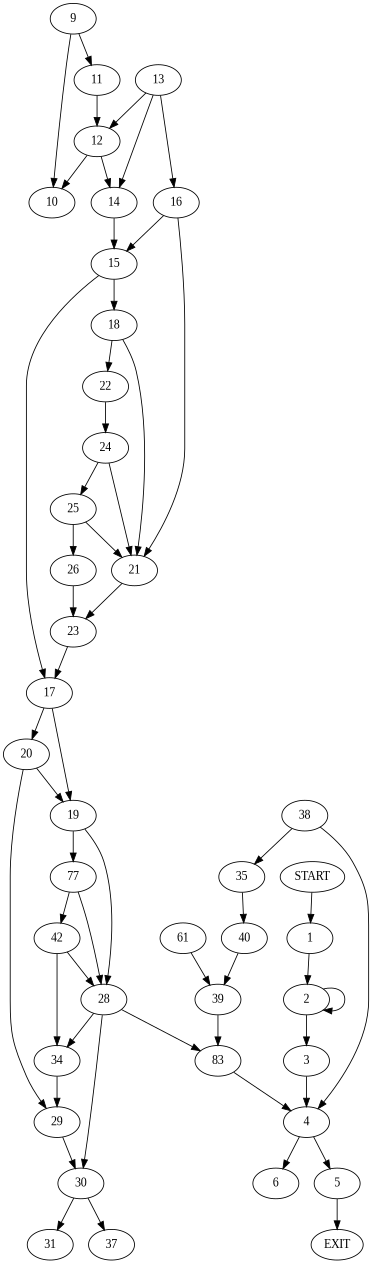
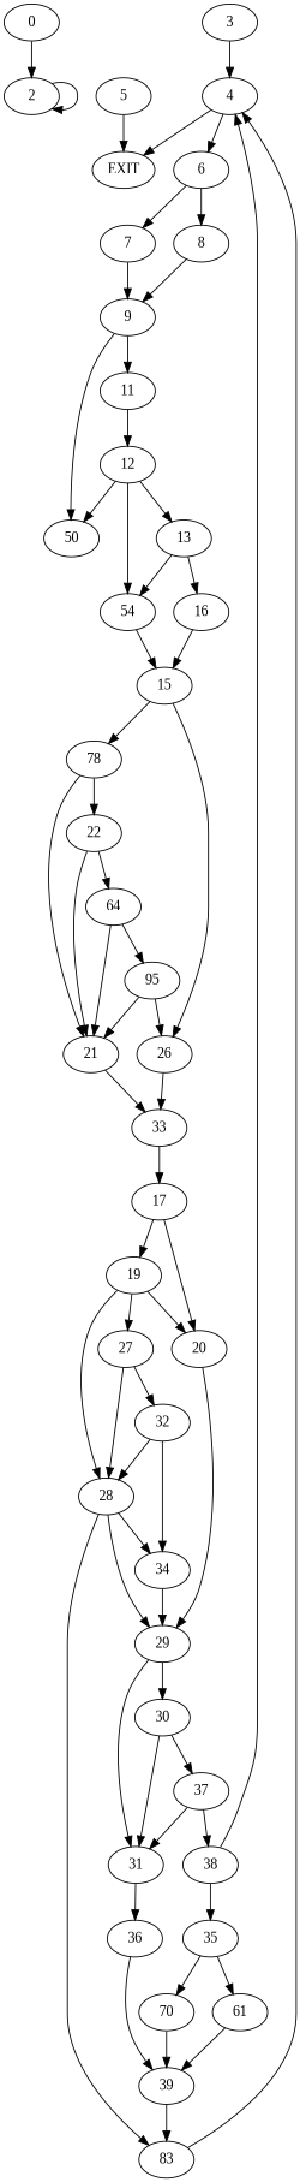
  digraph {
    fontname="Liberation Serif"
    node [fontname="Liberation Serif"]
    edge [fontname="Liberation Serif"]
-   n1 [label=START]
-   1
+   1 [label=0]
    2
    n4 [label=EXIT]
    3
    4
    5
    6
+   7
+   8
    9
-   10
+   10 [label=50]
    11
    12
    13
-   14
+   14 [label=54]
    16
    15
    17
-   18
+   18 [label=78]
    19
    20
    21
    22
-   27 [label=77]
+   27
    28
    29
-   23
-   24
-   32 [label=42]
+   23 [label=33]
+   24 [label=64]
+   32
    n31 [label=83]
    34
    30
    31
-   25
+   25 [label=95]
    26
    37
+   36
    38
    35
-   40
+   40 [label=70]
    n42 [label=61]
    39
-   n1 -> 1
    1 -> 2
    2 -> 2
-   2 -> 3
    3 -> 4
-   4 -> 5
+   4 -> n4
    4 -> 6
    5 -> n4
+   6 -> 7
+   6 -> 8
+   7 -> 9
+   8 -> 9
    9 -> 10
    9 -> 11
    11 -> 12
    12 -> 10
-   13 -> 12
+   12 -> 13
    12 -> 14
    13 -> 14
    13 -> 16
    14 -> 15
    16 -> 15
-   15 -> 17
+   15 -> 26
    15 -> 18
    17 -> 19
    17 -> 20
    18 -> 21
    18 -> 22
    19 -> 27
    19 -> 28
-   20 -> 19
+   19 -> 20
    20 -> 29
    21 -> 23
-   16 -> 21
+   22 -> 21
    22 -> 24
    27 -> 28
    27 -> 32
-   28 -> 30
+   28 -> 29
    28 -> n31
    28 -> 34
    29 -> 30
+   29 -> 31
    23 -> 17
    24 -> 21
    24 -> 25
    32 -> 28
    32 -> 34
    n31 -> 4
    34 -> 29
    30 -> 31
    30 -> 37
+   31 -> 36
    25 -> 21
    25 -> 26
    26 -> 23
+   37 -> 31
+   37 -> 38
+   36 -> 39
    38 -> 4
    38 -> 35
    35 -> 40
+   35 -> n42
    40 -> 39
    n42 -> 39
    39 -> n31
  }
